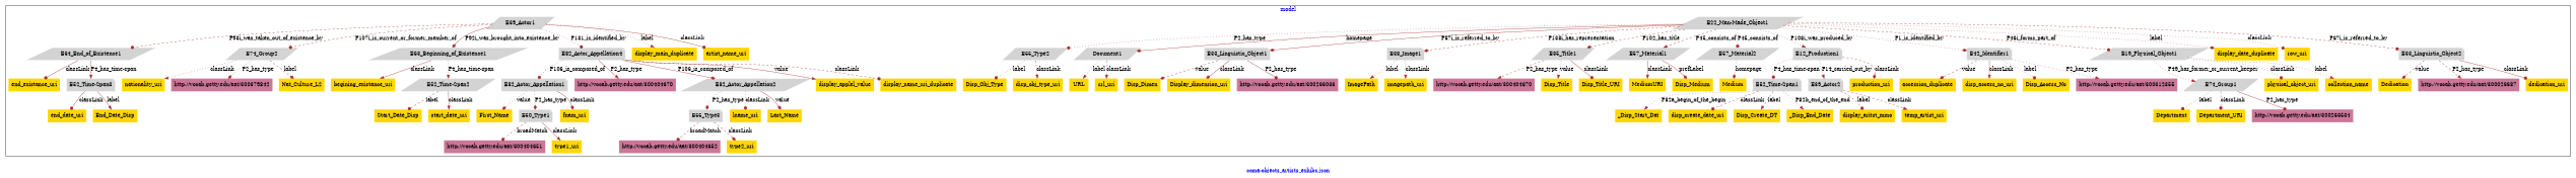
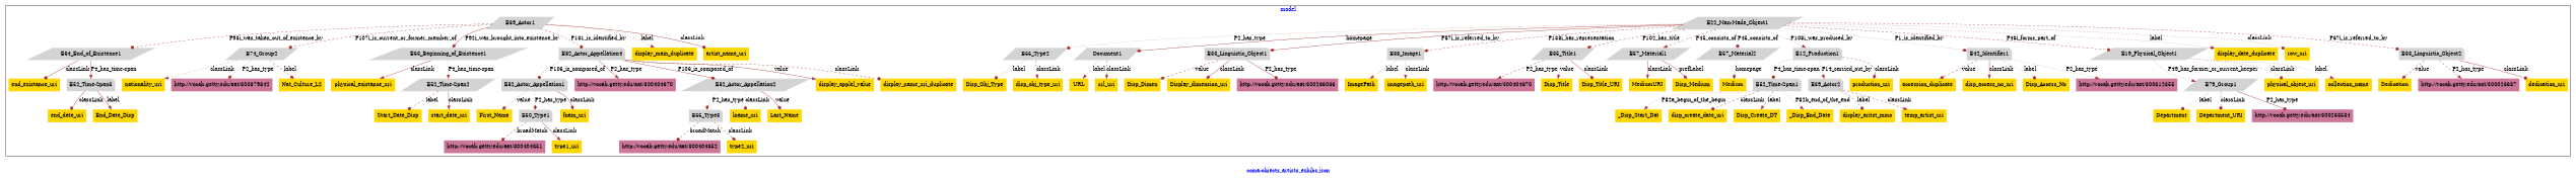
  digraph {
    fontcolor=blue
    label="ccma-objects_artists_exhibs.json"
    remincross=true
    node [fillcolor=gold shape=plaintext style=filled]
    edge [arrowhead=normal color=brown fontcolor=black style=dotted]
    n1 [color=white fillcolor=lightgray label=E64_End_of_Existence1 shape=parallelogram]
    n2 [label=end_existance_uri]
    n3 [color=white fillcolor=lightgray label=E74_Group2 shape=parallelogram]
    n4 [label=nationality_uri]
    n5 [color=white fillcolor=lightgray label="E22_Man-Made_Object1" shape=parallelogram]
    n6 [color=white fillcolor=lightgray label=E55_Type2 shape=parallelogram]
-   n7 [color=white fillcolor=lightgray label=E74_Group1 shape=parallelogram]
+   n7 [color=white fillcolor=lightgray label=E79_Group1 shape=parallelogram]
    n8 [label=Department]
    n9 [color=white fillcolor=lightgray label=Document1 shape=parallelogram]
    n10 [label=URL]
    n11 [color=white fillcolor=lightgray label=E82_Actor_Appellation1 shape=note]
    n12 [label=First_Name]
    n13 [color=white fillcolor=lightgray label=E39_Actor1 shape=parallelogram]
    n14 [color=white fillcolor=lightgray label=E63_Beginning_of_Existence1 shape=parallelogram]
    n15 [color=white fillcolor=lightgray label=E82_Actor_Appellation4 shape=note]
    n16 [fillcolor="#CC7799" label="http://vocab.getty.edu/aat/300404670"]
    n17 [color=white fillcolor=lightgray label="E52_Time-Span1" shape=note]
    n18 [label=_Disp_Start_Dat]
    n19 [color=white fillcolor=lightgray label=E50_Type1 shape=note]
    n20 [fillcolor="#CC7799" label="http://vocab.getty.edu/aat/300404651"]
    n21 [color=white fillcolor=lightgray label=E55_Type3 shape=note]
    n22 [fillcolor="#CC7799" label="http://vocab.getty.edu/aat/300404652"]
    n23 [color=white fillcolor=lightgray label=E82_Actor_Appellation2 shape=parallelogram]
    n24 [color=white fillcolor=lightgray label=E33_Linguistic_Object1 shape=note]
    n25 [label=Disp_Dimen]
    n26 [label=disp_create_date_uri]
    n27 [label=type1_uri]
    n28 [color=white fillcolor=lightgray label=E38_Image1 shape=note]
    n29 [label=ImagePath]
    n30 [color=white fillcolor=lightgray label=E35_Title1 shape=parallelogram]
    n31 [fillcolor="#CC7799" label="http://vocab.getty.edu/aat/300404670"]
    n32 [label=Department_URI]
    n33 [label=display_applel_value]
    n34 [color=white fillcolor=lightgray label=E57_Material1 shape=parallelogram]
    n35 [label=Disp_Create_DT]
    n36 [color=white fillcolor=lightgray label=E57_Material2 shape=parallelogram]
    n37 [color=white fillcolor=lightgray label="E52_Time-Span3" shape=note]
    n38 [color=white fillcolor=lightgray label=E12_Production1 shape=note]
    n39 [color=white fillcolor=lightgray label=E39_Actor2 shape=note]
-   n40 [label=begining_existance_uri]
+   n40 [label=physical_existance_uri]
    n41 [label=display_name_uri_duplicate]
    n42 [color=white fillcolor=lightgray label=E42_Identifier1 shape=note]
    n43 [label=accession_duplicate]
    n44 [label=Disp_Obj_Type]
    n45 [label=Disp_Title]
    n46 [label=Medium]
    n47 [color=white fillcolor=lightgray label=E19_Physical_Object1 shape=parallelogram]
    n48 [label=physical_object_uri]
    n49 [label=Display_dimension_uri]
    n50 [label=display_date_duplicate]
    n51 [label=type2_uri]
    n52 [label=disp_obj_type_uri]
    n53 [label=disp_access_no_uri]
    n54 [label=end_date_uri]
    n55 [color=white fillcolor=lightgray label="E52_Time-Span2" shape=parallelogram]
    n56 [label=row_uri]
    n57 [label=display_main_duplicate]
    n58 [fillcolor="#CC7799" label="http://vocab.getty.edu/aat/300379842"]
    n59 [label=lname_uri]
    n60 [label=fnam_uri]
    n61 [label=Last_Name]
    n62 [label=url_uri]
    n63 [label=display_aritst_mmo]
    n64 [label=End_Date_Disp]
    n65 [label=collection_name]
    n66 [label=production_uri]
    n67 [fillcolor="#CC7799" label="http://vocab.getty.edu/aat/300263534"]
    n68 [label=Start_Date_Disp]
    n69 [label=MediumURI]
    n70 [label=Disp_Title_URI]
    n71 [label=artist_name_uri]
    n72 [label=Disp_Medium]
    n73 [label=Nat_Culture_L2]
    n74 [label=imagepath_uri]
    n75 [label=temp_artist_uri]
    n76 [label=Disp_Access_No]
    n77 [label=start_date_uri]
    n78 [fillcolor="#CC7799" label="http://vocab.getty.edu/aat/300312355"]
    n79 [label=_Disp_End_Date]
    n80 [fillcolor="#CC7799" label="http://vocab.getty.edu/aat/300266036"]
    n81 [color=white fillcolor=lightgray label=E33_Linguistic_Object2 shape=note]
    n82 [label=Dedication]
    n83 [fillcolor="#CC7799" label="http://vocab.getty.edu/aat/300026687"]
    n84 [label=dedication_uri]
    subgraph cluster_1 {
      label=model
      n1
      n2
      n3
      n4
      n5
      n6
      n7
      n8
      n9
      n10
      n11
      n12
      n13
      n14
      n15
      n16
      n17
      n18
      n19
      n20
      n21
      n22
      n23
      n24
      n25
      n26
      n27
      n28
      n29
      n30
      n31
      n32
      n33
      n34
      n35
      n36
      n37
      n38
      n39
      n40
      n41
      n42
      n43
      n44
      n45
      n46
      n47
      n48
      n49
      n50
      n51
      n52
      n53
      n54
      n55
      n56
      n57
      n58
      n59
      n60
      n61
      n62
      n63
      n64
      n65
      n66
      n67
      n68
      n69
      n70
      n71
      n72
      n73
      n74
      n75
      n76
      n77
      n78
      n79
      n80
      n81
      n82
      n83
      n84
    }
    n1 -> n2 [arrowhead=dot label=classLink style=solid]
    n1 -> n37 [label="P4_has_time-span" style=solid]
    n3 -> n4 [label=classLink]
    n3 -> n58 [arrowhead=diamond label=P2_has_type]
    n3 -> n73 [arrowhead=diamond label=label style=dashed]
    n5 -> n6 [arrowhead=dot label=P2_has_type]
    n5 -> n9 [arrowhead=diamond label=homepage style=solid]
    n5 -> n24 [arrowhead=diamond label=P67i_is_referred_to_by style=solid]
    n5 -> n28 [arrowhead=diamond label=P138i_has_representation style=dashed]
    n5 -> n30 [arrowhead=diamond label=P102_has_title style=dashed]
    n5 -> n34 [label=P45_consists_of style=dashed]
    n5 -> n36 [arrowhead=dot label=P45_consists_of]
    n5 -> n38 [label=P108i_was_produced_by]
    n5 -> n42 [arrowhead=diamond label=P1_is_identified_by]
    n5 -> n47 [arrowhead=dot label=P46i_forms_part_of style=dashed]
    n5 -> n50 [arrowhead=diamond label=label]
    n5 -> n56 [arrowhead=dot label=classLink]
    n5 -> n81 [arrowhead=dot label=P67i_is_referred_to_by style=dashed]
    n6 -> n44 [arrowhead=dot label=label]
    n6 -> n52 [label=classLink style=dashed]
    n7 -> n8 [arrowhead=dot label=label]
    n7 -> n32 [arrowhead=dot label=classLink style=dashed]
    n7 -> n67 [arrowhead=dot label=P2_has_type style=solid]
    n9 -> n10 [label=label]
    n9 -> n62 [label=classLink style=dashed]
    n11 -> n12 [arrowhead=diamond label=value]
    n11 -> n19 [arrowhead=diamond label=P2_has_type]
    n11 -> n60 [arrowhead=diamond label=classLink style=solid]
    n13 -> n1 [arrowhead=dot label=P93i_was_taken_out_of_existence_by style=dashed]
    n13 -> n3 [arrowhead=dot label=P107i_is_current_or_former_member_of style=dashed]
    n13 -> n14 [arrowhead=diamond label=P92i_was_brought_into_existence_by style=solid]
-   n13 -> n15 [arrowhead=dot label=P131_is_identified_by]
+   n13 -> n15 [arrowhead=dot label=P131_is_identified_by style=dashed]
    n13 -> n57 [label=label]
    n13 -> n71 [arrowhead=dot label=classLink style=solid]
    n14 -> n40 [label=classLink style=solid]
    n14 -> n55 [label="P4_has_time-span"]
    n15 -> n11 [arrowhead=dot label=P106_is_composed_of]
    n15 -> n16 [label=P2_has_type style=solid]
    n15 -> n23 [arrowhead=diamond label=P106_is_composed_of style=solid]
    n15 -> n33 [label=value style=solid]
    n15 -> n41 [arrowhead=dot label=classLink style=dashed]
    n17 -> n18 [label=P82a_begin_of_the_begin]
    n17 -> n26 [arrowhead=dot label=classLink style=dashed]
    n17 -> n35 [label=label style=dashed]
    n17 -> n79 [label=P82b_end_of_the_end]
    n19 -> n20 [arrowhead=dot label=broadMatch style=dashed]
    n19 -> n27 [label=classLink style=solid]
    n21 -> n22 [arrowhead=dot label=broadMatch style=dashed]
    n21 -> n51 [arrowhead=diamond label=classLink style=dashed]
    n23 -> n21 [arrowhead=diamond label=P2_has_type]
    n23 -> n59 [arrowhead=dot label=classLink]
    n23 -> n61 [arrowhead=diamond label=value style=solid]
    n24 -> n25 [arrowhead=diamond label=value style=dashed]
    n24 -> n49 [arrowhead=diamond label=classLink style=solid]
    n24 -> n80 [arrowhead=dot label=P2_has_type style=solid]
    n28 -> n29 [label=label]
    n28 -> n74 [label=classLink]
    n30 -> n31 [label=P2_has_type style=dashed]
    n30 -> n45 [label=value]
    n30 -> n70 [arrowhead=dot label=classLink style=solid]
    n34 -> n69 [label=classLink style=solid]
    n34 -> n72 [arrowhead=diamond label=prefLabel style=solid]
    n36 -> n46 [arrowhead=diamond label=homepage]
    n37 -> n54 [arrowhead=dot label=classLink style=solid]
    n37 -> n64 [label=label style=solid]
    n38 -> n17 [arrowhead=dot label="P4_has_time-span"]
    n38 -> n39 [label=P14_carried_out_by]
    n38 -> n66 [arrowhead=diamond label=classLink style=dashed]
    n39 -> n63 [arrowhead=dot label=label style=dashed]
    n39 -> n75 [label=classLink style=dashed]
    n42 -> n43 [arrowhead=diamond label=value style=dashed]
    n42 -> n53 [label=classLink style=solid]
    n42 -> n76 [arrowhead=dot label=label]
    n42 -> n78 [label=P2_has_type]
    n47 -> n7 [label=P49_has_former_or_current_keeper]
    n47 -> n48 [arrowhead=dot label=classLink]
    n47 -> n65 [label=label]
    n55 -> n68 [arrowhead=dot label=label style=dashed]
    n55 -> n77 [label=classLink style=solid]
    n81 -> n82 [arrowhead=diamond label=value style=dashed]
    n81 -> n83 [label=P2_has_type style=dashed]
    n81 -> n84 [arrowhead=dot label=classLink style=solid]
  }
